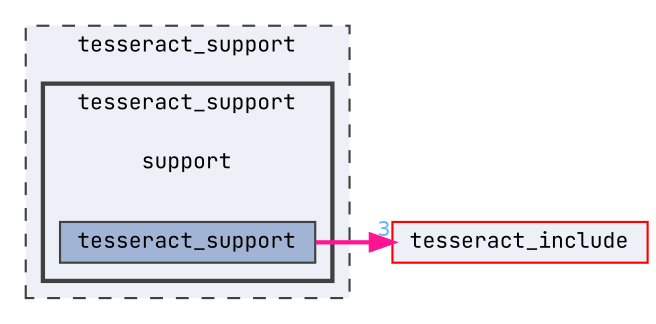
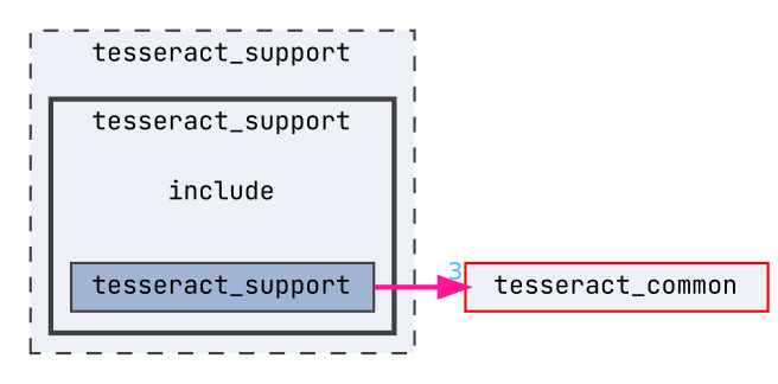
  digraph {
    compound=true
    rankdir=LR
    fontname="JetBrains Mono"
    node [fontname="JetBrains Mono" fontsize=10 shape=box style=filled]
-   n1 [height=0.2 label=support shape=plaintext width=0.4 style=""]
+   n1 [height=0.2 label=include shape=plaintext width=0.4 style=""]
    n2 [color=grey25 fillcolor="#a2b4d6" height=0.2 label=tesseract_support width=0.4]
-   n3 [color=red fillcolor="#edf0f7" height=0.2 label=tesseract_include width=0.4]
+   n3 [color=red fillcolor="#edf0f7" height=0.2 label=tesseract_common width=0.4]
    subgraph cluster_1 {
      bgcolor="#edf0f7"
      fontsize=10
      label=tesseract_support
      pencolor=grey25
      style="filled,dashed"
      subgraph cluster_2 {
        bgcolor="#edf0f7"
        fontsize=10
        pencolor=grey25
        style="filled,bold"
        n1
        n2
      }
    }
    n2 -> n3 [color=deeppink fontcolor=steelblue1 fontname="JetBrains Mono" fontsize=10 headlabel=3 labeldistance=1.5 labelfontname=Helvetica labelfontsize=10 style=bold arrowhead=normal]
  }
